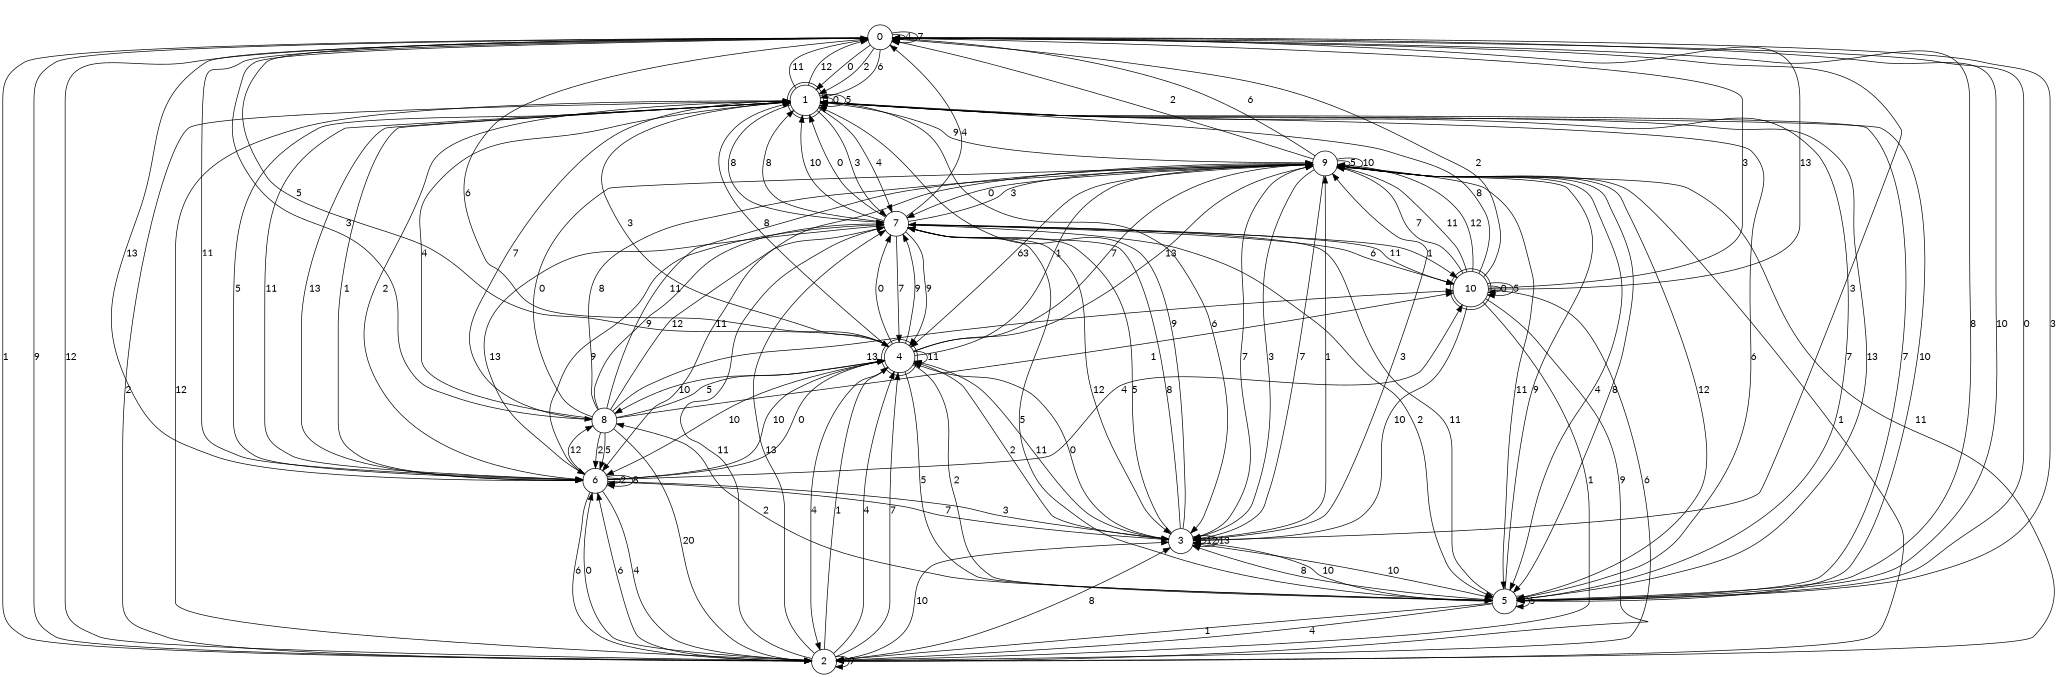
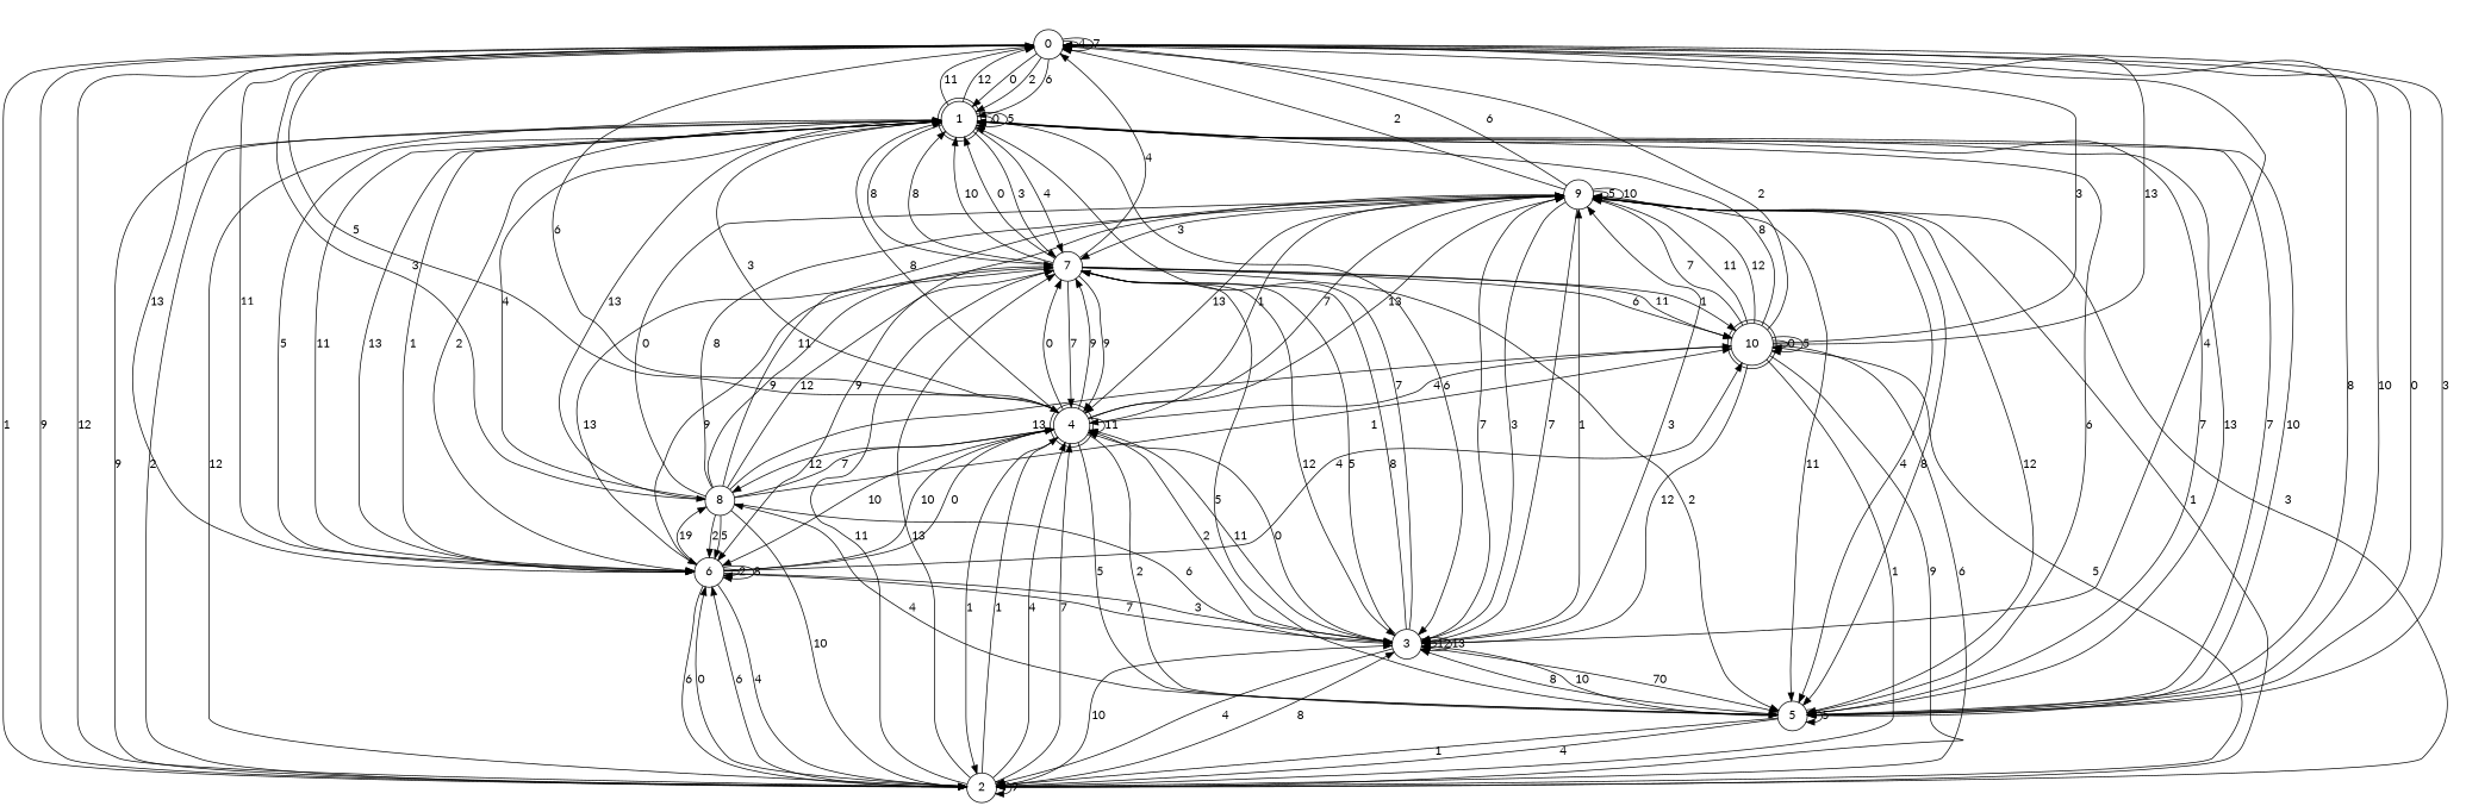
  digraph {
    fontname=Lato
    node [fontname=Lato shape=circle]
    edge [fontname=Lato]
    n1 [label=0]
    n2 [label=1 shape=doublecircle]
    n3 [label=2]
    n4 [label=3]
    n5 [label=4 shape=doublecircle]
    n6 [label=5]
    n7 [label=6]
    n8 [label=7]
    n9 [label=8]
    n10 [label=9]
    n11 [label=10 shape=doublecircle]
    n1 -> n1 [label=4]
    n1 -> n1 [label=7]
    n1 -> n2 [label=0]
    n1 -> n2 [label=2]
    n1 -> n2 [label=6]
    n1 -> n3 [label=1]
    n1 -> n3 [label=9]
    n1 -> n3 [label=12]
-   n1 -> n4 [label=3]
+   n1 -> n4 [label=4]
    n1 -> n5 [label=5]
    n1 -> n6 [label=8]
    n1 -> n6 [label=10]
    n1 -> n7 [label=11]
    n1 -> n7 [label=13]
    n2 -> n1 [label=11]
    n2 -> n1 [label=12]
    n2 -> n2 [label=0]
    n2 -> n2 [label=5]
-   n2 -> n10 [label=9]
+   n2 -> n3 [label=9]
    n2 -> n4 [label=6]
    n2 -> n6 [label=7]
    n2 -> n6 [label=10]
    n2 -> n7 [label=1]
    n2 -> n7 [label=2]
    n2 -> n8 [label=3]
    n2 -> n8 [label=4]
    n2 -> n8 [label=8]
-   n2 -> n9 [label=7]
+   n2 -> n9 [label=13]
    n3 -> n2 [label=2]
    n3 -> n2 [label=12]
    n3 -> n3 [label=9]
    n3 -> n4 [label=8]
    n3 -> n4 [label=10]
    n3 -> n5 [label=1]
    n3 -> n5 [label=4]
    n3 -> n5 [label=7]
    n3 -> n7 [label=0]
    n3 -> n7 [label=6]
    n3 -> n8 [label=11]
    n3 -> n8 [label=13]
-   n3 -> n10 [label=11]
-   n4 -> n2 [label=9]
+   n3 -> n10 [label=3]
+   n3 -> n11 [label=5]
+   n4 -> n2 [label=7]
+   n4 -> n3 [label=4]
    n4 -> n4 [label=12]
    n4 -> n4 [label=13]
    n4 -> n5 [label=0]
    n4 -> n5 [label=2]
    n4 -> n5 [label=11]
-   n4 -> n6 [label=10]
+   n4 -> n6 [label=70]
    n4 -> n8 [label=5]
    n4 -> n8 [label=8]
    n4 -> n10 [label=1]
    n4 -> n10 [label=3]
    n4 -> n10 [label=7]
    n5 -> n1 [label=6]
    n5 -> n2 [label=3]
    n5 -> n2 [label=8]
-   n5 -> n3 [label=4]
+   n5 -> n3 [label=1]
    n5 -> n5 [label=11]
    n5 -> n6 [label=2]
    n5 -> n6 [label=5]
    n5 -> n7 [label=10]
    n5 -> n8 [label=0]
    n5 -> n8 [label=9]
-   n5 -> n9 [label=10]
+   n5 -> n9 [label=12]
    n5 -> n10 [label=1]
    n5 -> n10 [label=7]
    n5 -> n10 [label=13]
    n6 -> n1 [label=0]
    n6 -> n1 [label=3]
    n6 -> n2 [label=6]
    n6 -> n2 [label=7]
    n6 -> n2 [label=13]
    n6 -> n3 [label=1]
    n6 -> n3 [label=4]
    n6 -> n4 [label=8]
    n6 -> n4 [label=10]
    n6 -> n6 [label=5]
-   n6 -> n8 [label=11]
-   n6 -> n9 [label=2]
-   n6 -> n10 [label=9]
+   n6 -> n9 [label=4]
    n7 -> n2 [label=5]
    n7 -> n2 [label=11]
    n7 -> n2 [label=13]
    n7 -> n3 [label=4]
    n7 -> n3 [label=6]
    n7 -> n4 [label=3]
    n7 -> n4 [label=7]
    n7 -> n5 [label=0]
    n7 -> n5 [label=10]
    n7 -> n7 [label=2]
    n7 -> n7 [label=8]
    n7 -> n8 [label=9]
-   n7 -> n9 [label=12]
+   n7 -> n9 [label=19]
    n7 -> n11 [label=4]
    n8 -> n1 [label=4]
    n8 -> n2 [label=0]
    n8 -> n2 [label=8]
    n8 -> n2 [label=10]
    n8 -> n4 [label=12]
    n8 -> n5 [label=7]
    n8 -> n5 [label=9]
    n8 -> n6 [label=2]
    n8 -> n6 [label=5]
    n8 -> n7 [label=13]
-   n8 -> n10 [label=3]
    n8 -> n11 [label=1]
    n8 -> n11 [label=6]
    n8 -> n11 [label=11]
    n9 -> n1 [label=3]
    n9 -> n2 [label=4]
-   n9 -> n3 [label=20]
-   n9 -> n5 [label=5]
+   n9 -> n3 [label=10]
+   n9 -> n4 [label=6]
+   n9 -> n5 [label=7]
    n9 -> n7 [label=2]
    n9 -> n7 [label=5]
    n9 -> n8 [label=9]
    n9 -> n8 [label=12]
    n9 -> n10 [label=0]
    n9 -> n10 [label=8]
    n9 -> n10 [label=11]
    n9 -> n11 [label=1]
    n9 -> n11 [label=13]
    n10 -> n1 [label=2]
    n10 -> n1 [label=6]
    n10 -> n3 [label=1]
    n10 -> n4 [label=3]
    n10 -> n4 [label=7]
-   n10 -> n5 [label=63]
+   n10 -> n5 [label=13]
    n10 -> n6 [label=4]
    n10 -> n6 [label=8]
    n10 -> n6 [label=11]
    n10 -> n6 [label=12]
-   n10 -> n7 [label=11]
-   n10 -> n8 [label=0]
+   n10 -> n7 [label=9]
+   n10 -> n8 [label=3]
    n10 -> n10 [label=5]
    n10 -> n10 [label=10]
    n11 -> n1 [label=2]
    n11 -> n1 [label=3]
    n11 -> n1 [label=13]
    n11 -> n2 [label=8]
    n11 -> n3 [label=1]
    n11 -> n3 [label=6]
    n11 -> n3 [label=9]
-   n11 -> n4 [label=10]
+   n11 -> n4 [label=12]
+   n11 -> n5 [label=4]
    n11 -> n10 [label=7]
    n11 -> n10 [label=11]
    n11 -> n10 [label=12]
    n11 -> n11 [label=0]
    n11 -> n11 [label=5]
  }
